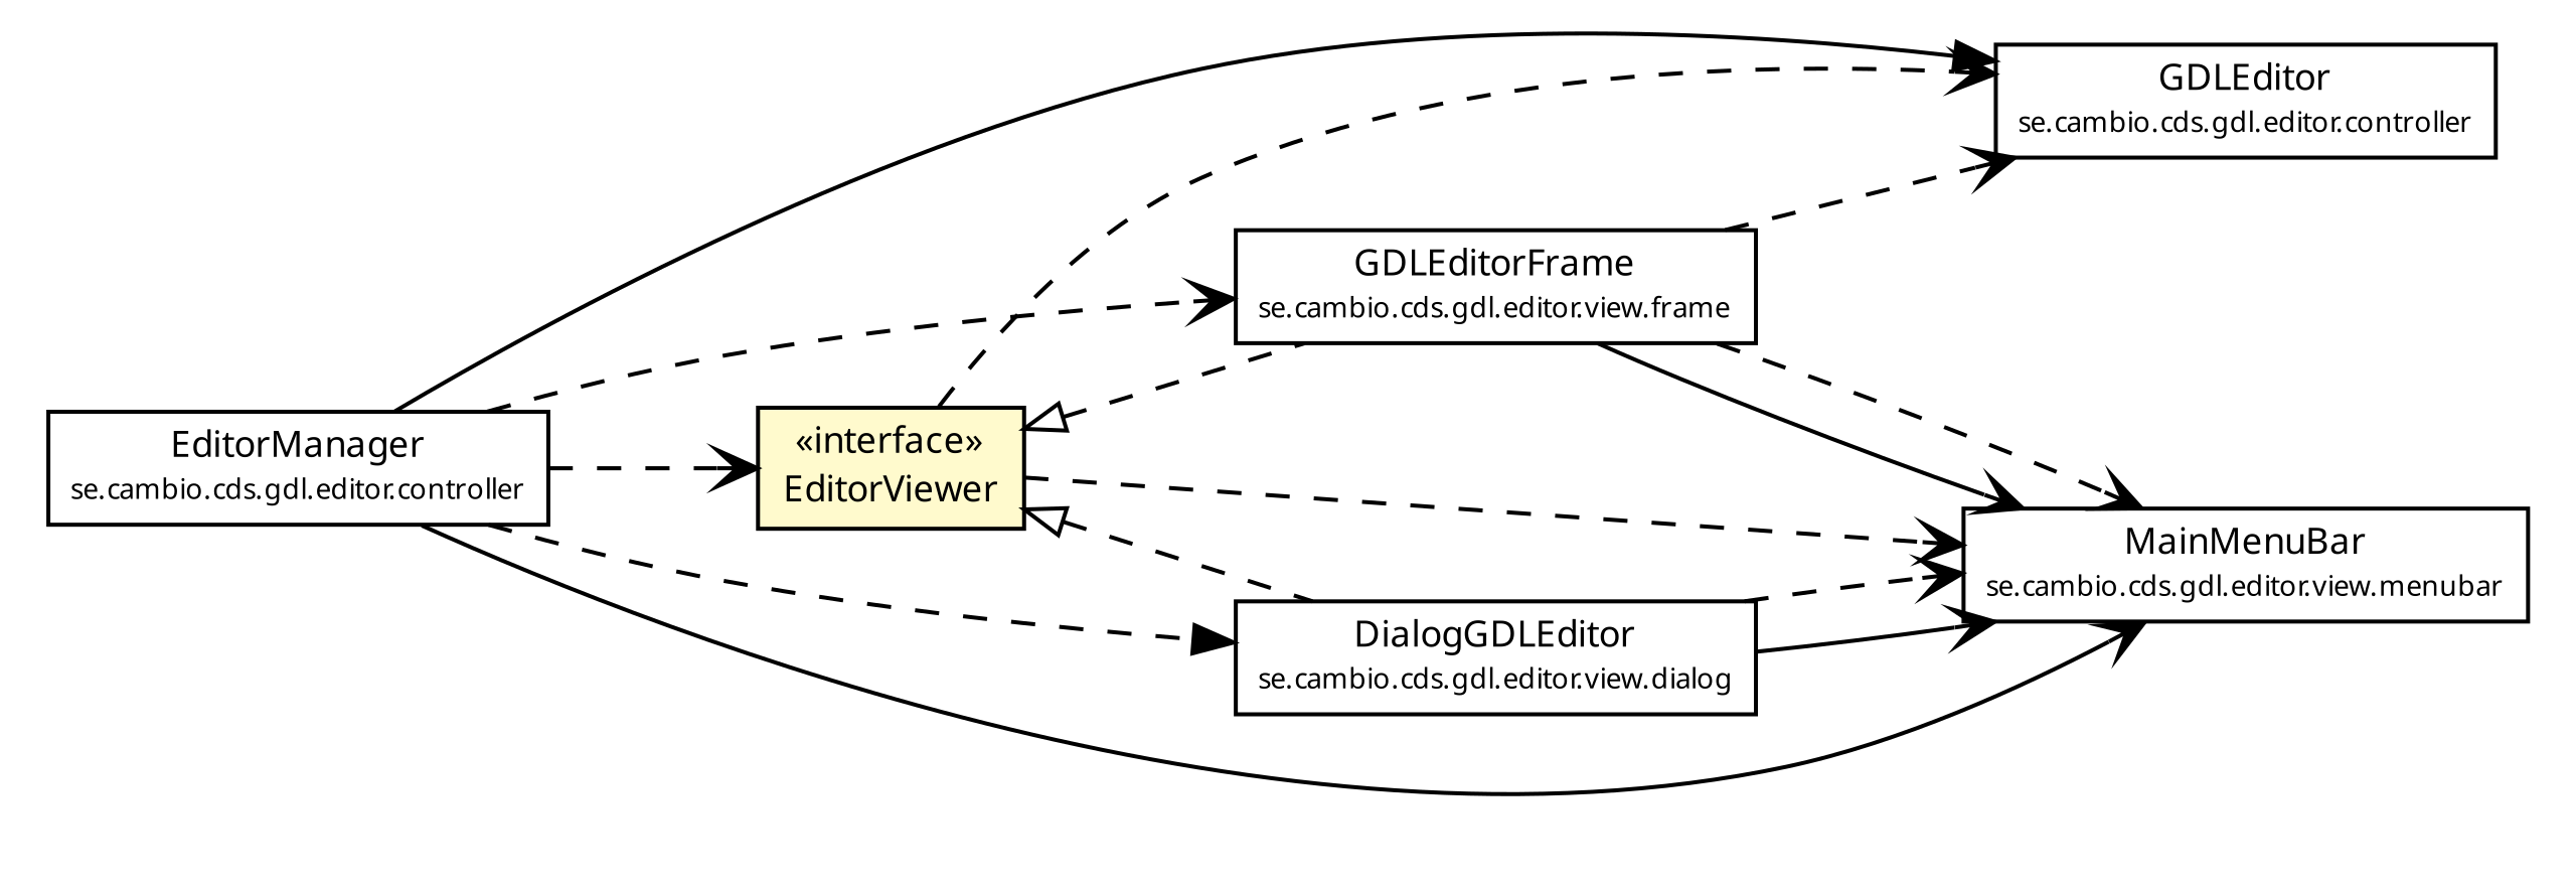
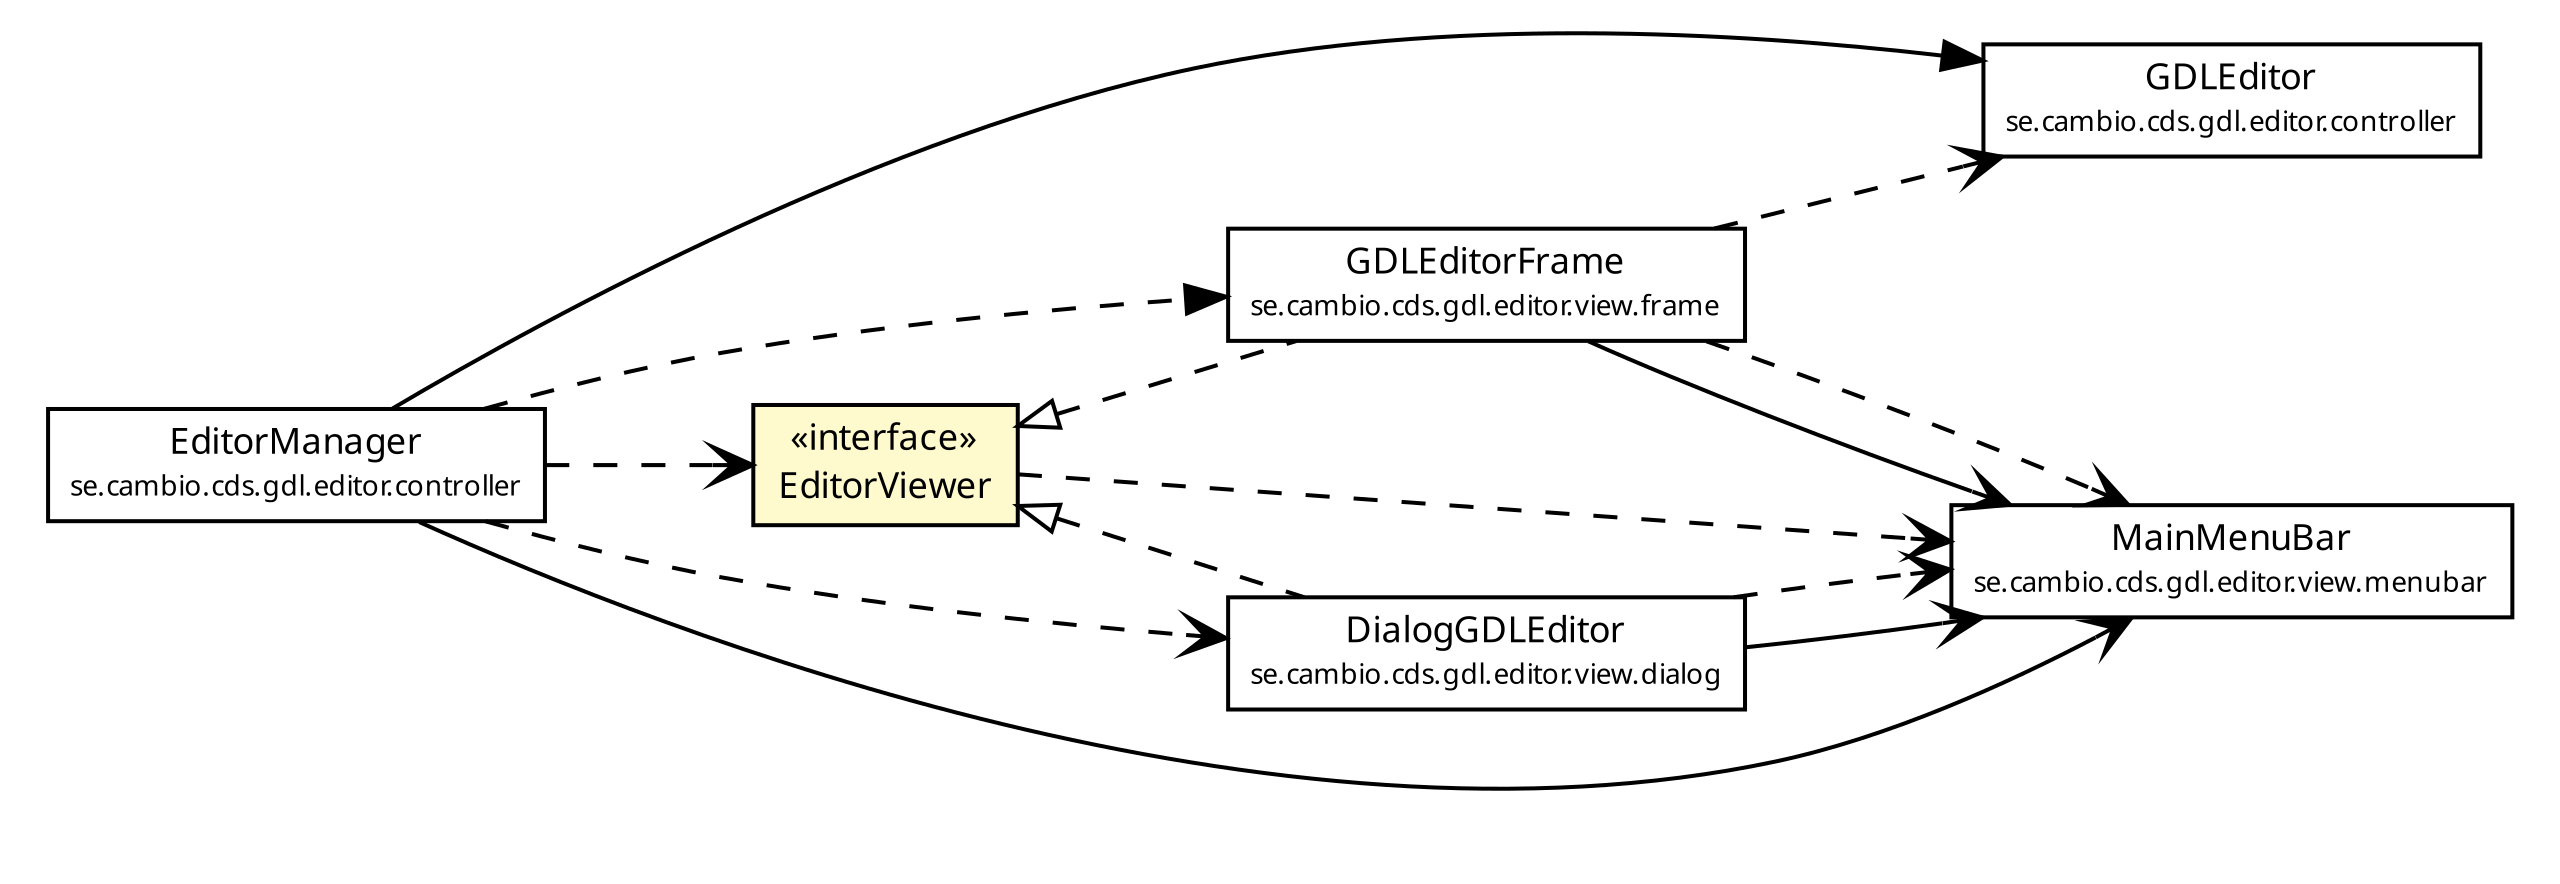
  digraph {
    nodesep=0.25
    rankdir=LR
    ranksep=0.5
    node [fontcolor=black fontname="Trebuchet MS" fontsize=9.0 shape=plaintext]
    edge [arrowhead=open color=black fontcolor=black fontname="Trebuchet MS" fontsize=10.0 headport=p labelfontname="Trebuchet MS" labelfontsize=10 tailport=p style=dashed]
    n1 [label=<<table title="se.cambio.cds.gdl.editor.controller.GDLEditor" border="0" cellborder="1" cellspacing="0" cellpadding="2" port="p" href="../GDLEditor.html"> 		<tr><td><table border="0" cellspacing="0" cellpadding="1"> <tr><td align="center" balign="center"><font face="Trebuchet MS"> GDLEditor </font></td></tr> <tr><td align="center" balign="center"><font face="Trebuchet MS" point-size="7.0"> se.cambio.cds.gdl.editor.controller </font></td></tr> 		</table></td></tr> 		</table>>]
    n2 [label=<<table title="se.cambio.cds.gdl.editor.controller.EditorManager" border="0" cellborder="1" cellspacing="0" cellpadding="2" port="p" href="../EditorManager.html"> 		<tr><td><table border="0" cellspacing="0" cellpadding="1"> <tr><td align="center" balign="center"><font face="Trebuchet MS"> EditorManager </font></td></tr> <tr><td align="center" balign="center"><font face="Trebuchet MS" point-size="7.0"> se.cambio.cds.gdl.editor.controller </font></td></tr> 		</table></td></tr> 		</table>>]
    n3 [label=<<table title="se.cambio.cds.gdl.editor.controller.interfaces.EditorViewer" border="0" cellborder="1" cellspacing="0" cellpadding="2" port="p" bgcolor="lemonChiffon" href="./EditorViewer.html"> 		<tr><td><table border="0" cellspacing="0" cellpadding="1"> <tr><td align="center" balign="center"> &#171;interface&#187; </td></tr> <tr><td align="center" balign="center"><font face="Trebuchet MS"> EditorViewer </font></td></tr> 		</table></td></tr> 		</table>>]
    n4 [label=<<table title="se.cambio.cds.gdl.editor.view.dialog.DialogGDLEditor" border="0" cellborder="1" cellspacing="0" cellpadding="2" port="p" href="../../view/dialog/DialogGDLEditor.html"> 		<tr><td><table border="0" cellspacing="0" cellpadding="1"> <tr><td align="center" balign="center"><font face="Trebuchet MS"> DialogGDLEditor </font></td></tr> <tr><td align="center" balign="center"><font face="Trebuchet MS" point-size="7.0"> se.cambio.cds.gdl.editor.view.dialog </font></td></tr> 		</table></td></tr> 		</table>>]
    n5 [label=<<table title="se.cambio.cds.gdl.editor.view.frame.GDLEditorFrame" border="0" cellborder="1" cellspacing="0" cellpadding="2" port="p" href="../../view/frame/GDLEditorFrame.html"> 		<tr><td><table border="0" cellspacing="0" cellpadding="1"> <tr><td align="center" balign="center"><font face="Trebuchet MS"> GDLEditorFrame </font></td></tr> <tr><td align="center" balign="center"><font face="Trebuchet MS" point-size="7.0"> se.cambio.cds.gdl.editor.view.frame </font></td></tr> 		</table></td></tr> 		</table>>]
    n6 [label=<<table title="se.cambio.cds.gdl.editor.view.menubar.MainMenuBar" border="0" cellborder="1" cellspacing="0" cellpadding="2" port="p" href="../../view/menubar/MainMenuBar.html"> 		<tr><td><table border="0" cellspacing="0" cellpadding="1"> <tr><td align="center" balign="center"><font face="Trebuchet MS"> MainMenuBar </font></td></tr> <tr><td align="center" balign="center"><font face="Trebuchet MS" point-size="7.0"> se.cambio.cds.gdl.editor.view.menubar </font></td></tr> 		</table></td></tr> 		</table>>]
    n2 -> n1 [arrowhead=normal style=""]
    n2 -> n3
-   n2 -> n4 [arrowhead=normal]
-   n2 -> n5
+   n2 -> n4
+   n2 -> n5 [arrowhead=normal]
    n2 -> n6 [style=solid]
-   n3 -> n1
    n3 -> n4 [arrowtail=empty dir=back fontsize=10 arrowhead="" color="" fontcolor=""]
    n3 -> n5 [arrowtail=empty dir=back fontsize=10 arrowhead="" color="" fontcolor=""]
    n3 -> n6
    n4 -> n6 [style=""]
    n4 -> n6
    n5 -> n1
    n5 -> n6 [style=""]
    n5 -> n6
  }
